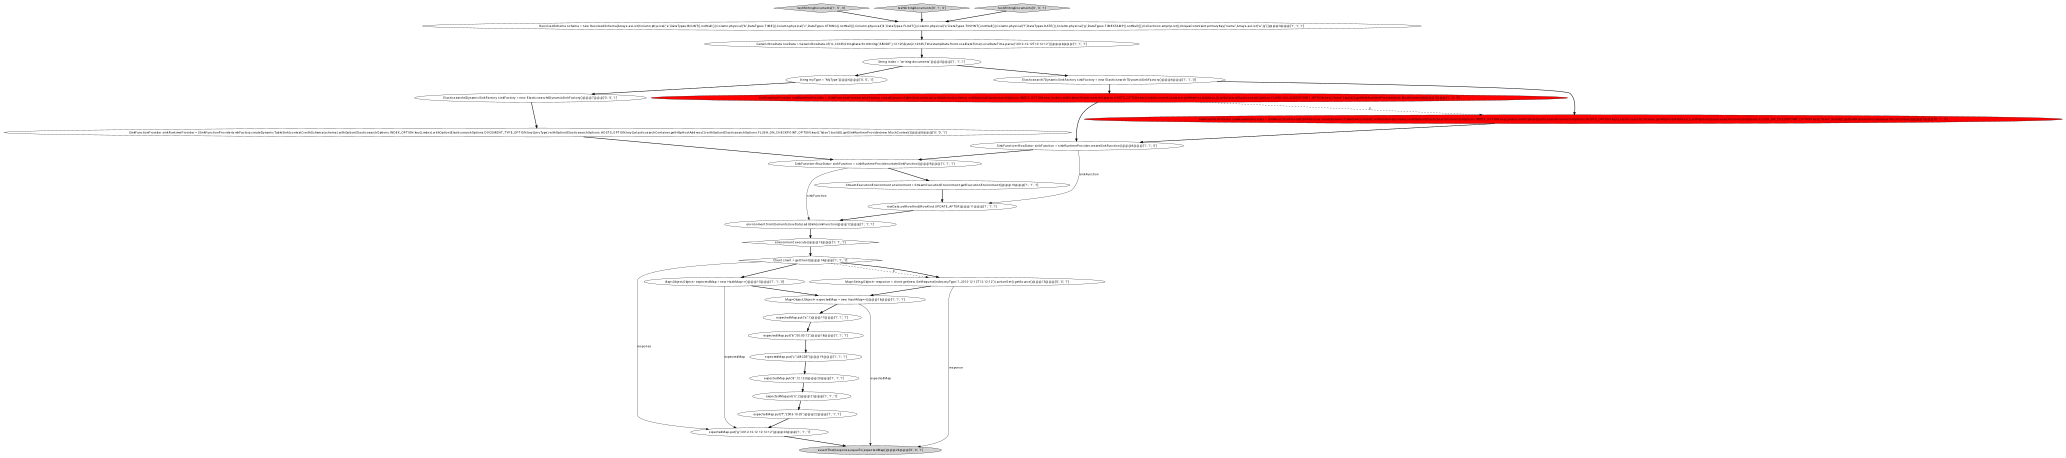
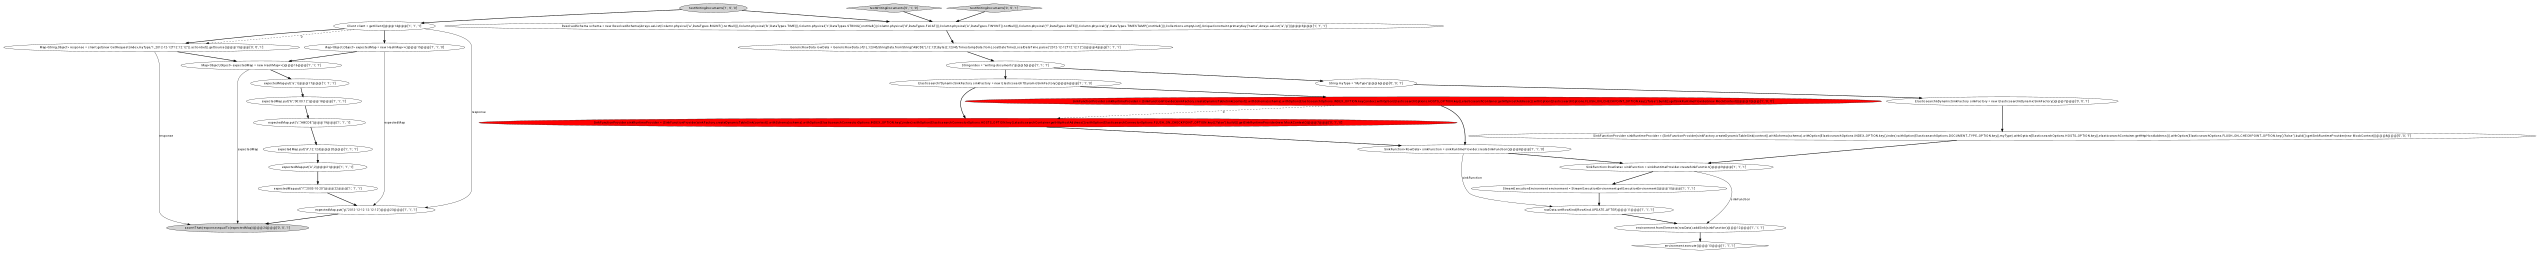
  digraph {
    fontname=Roboto
    node [fillcolor=white fontname=Roboto shape=ellipse style=filled]
    edge [fontname=Roboto style=bold]
    n1 [label="expectedMap.put(\"f\",\"2003-10-20\")@@@22@@@['1', '1', '1']"]
    n2 [label="expectedMap.put(\"g\",\"2012-12-12 12:12:12\")@@@23@@@['1', '1', '1']"]
    n3 [fillcolor=lightgray label="assertThat(response,equalTo(expectedMap))@@@24@@@['0', '0', '1']"]
    n4 [label="SinkFunction<RowData> sinkFunction = sinkRuntimeProvider.createSinkFunction()@@@9@@@['1', '1', '1']"]
    n5 [label="environment.fromElements(rowData).addSink(sinkFunction)@@@12@@@['1', '1', '1']"]
    n6 [label="StreamExecutionEnvironment environment = StreamExecutionEnvironment.getExecutionEnvironment()@@@10@@@['1', '1', '1']"]
    n7 [label="environment.execute()@@@13@@@['1', '1', '1']" shape=diamond]
    n8 [label="rowData.setRowKind(RowKind.UPDATE_AFTER)@@@11@@@['1', '1', '1']"]
    n9 [label="expectedMap.put(\"e\",2)@@@21@@@['1', '1', '1']"]
-   n10 [label="Client client = getClient()@@@14@@@['1', '1', '1']" shape=diamond]
+   n10 [label="Client client = getClient()@@@14@@@['1', '1', '1']"]
    n11 [label="Map<Object,Object> expectedMap = new HashMap<>()@@@15@@@['1', '1', '0']"]
    n12 [label="Map<String,Object> response = client.get(new GetRequest(index,myType,\"1_2012-12-12T12:12:12\")).actionGet().getSource()@@@15@@@['0', '0', '1']"]
    n13 [label="Map<Object,Object> expectedMap = new HashMap<>()@@@16@@@['1', '1', '1']"]
    n14 [label="expectedMap.put(\"a\",1)@@@17@@@['1', '1', '1']"]
-   n15 [fillcolor=lightgray label="testWritingDocuments['1', '0', '0']" shape=diamond]
+   n15 [fillcolor=lightgray label="testWritingDocuments['1', '0', '0']"]
    n16 [label="ResolvedSchema schema = new ResolvedSchema(Arrays.asList(Column.physical(\"a\",DataTypes.BIGINT().notNull()),Column.physical(\"b\",DataTypes.TIME()),Column.physical(\"c\",DataTypes.STRING().notNull()),Column.physical(\"d\",DataTypes.FLOAT()),Column.physical(\"e\",DataTypes.TINYINT().notNull()),Column.physical(\"f\",DataTypes.DATE()),Column.physical(\"g\",DataTypes.TIMESTAMP().notNull())),Collections.emptyList(),UniqueConstraint.primaryKey(\"name\",Arrays.asList(\"a\",\"g\")))@@@3@@@['1', '1', '1']"]
    n17 [label="GenericRowData rowData = GenericRowData.of(1L,12345,StringData.fromString(\"ABCDE\"),12.12f,(byte)2,12345,TimestampData.fromLocalDateTime(LocalDateTime.parse(\"2012-12-12T12:12:12\")))@@@4@@@['1', '1', '1']"]
    n18 [label="String index = \"writing-documents\"@@@5@@@['1', '1', '1']"]
    n19 [label="SinkFunction<RowData> sinkFunction = sinkRuntimeProvider.createSinkFunction()@@@8@@@['1', '1', '0']"]
    n20 [label="expectedMap.put(\"b\",\"00:00:12\")@@@18@@@['1', '1', '1']"]
    n21 [label="expectedMap.put(\"c\",\"ABCDE\")@@@19@@@['1', '1', '1']"]
    n22 [label="expectedMap.put(\"d\",12.12d)@@@20@@@['1', '1', '1']"]
    n23 [label="String myType = \"MyType\"@@@6@@@['0', '0', '1']"]
    n24 [label="Elasticsearch7DynamicSinkFactory sinkFactory = new Elasticsearch7DynamicSinkFactory()@@@6@@@['1', '1', '0']"]
    n25 [label="Elasticsearch6DynamicSinkFactory sinkFactory = new Elasticsearch6DynamicSinkFactory()@@@7@@@['0', '0', '1']"]
    n26 [fillcolor=red label="SinkFunctionProvider sinkRuntimeProvider = (SinkFunctionProvider)sinkFactory.createDynamicTableSink(context().withSchema(schema).withOption(ElasticsearchOptions.INDEX_OPTION.key(),index).withOption(ElasticsearchOptions.HOSTS_OPTION.key(),elasticsearchContainer.getHttpHostAddress()).withOption(ElasticsearchOptions.FLUSH_ON_CHECKPOINT_OPTION.key(),\"false\").build()).getSinkRuntimeProvider(new MockContext())@@@7@@@['1', '0', '0']"]
    n27 [fillcolor=red label="SinkFunctionProvider sinkRuntimeProvider = (SinkFunctionProvider)sinkFactory.createDynamicTableSink(context().withSchema(schema).withOption(ElasticsearchConnectorOptions.INDEX_OPTION.key(),index).withOption(ElasticsearchConnectorOptions.HOSTS_OPTION.key(),elasticsearchContainer.getHttpHostAddress()).withOption(ElasticsearchConnectorOptions.FLUSH_ON_CHECKPOINT_OPTION.key(),\"false\").build()).getSinkRuntimeProvider(new MockContext())@@@7@@@['0', '1', '0']"]
    n28 [fillcolor=lightgray label="testWritingDocuments['0', '1', '0']" shape=diamond]
    n29 [label="SinkFunctionProvider sinkRuntimeProvider = (SinkFunctionProvider)sinkFactory.createDynamicTableSink(context().withSchema(schema).withOption(ElasticsearchOptions.INDEX_OPTION.key(),index).withOption(ElasticsearchOptions.DOCUMENT_TYPE_OPTION.key(),myType).withOption(ElasticsearchOptions.HOSTS_OPTION.key(),elasticsearchContainer.getHttpHostAddress()).withOption(ElasticsearchOptions.FLUSH_ON_CHECKPOINT_OPTION.key(),\"false\").build()).getSinkRuntimeProvider(new MockContext())@@@8@@@['0', '0', '1']"]
    n30 [fillcolor=lightgray label="testWritingDocuments['0', '0', '1']" shape=diamond]
    n1 -> n2
    n2 -> n3
    n4 -> n5 [label=sinkFunction style=solid]
    n4 -> n6
    n5 -> n7
    n6 -> n8
-   n7 -> n10
+   n15 -> n10
    n8 -> n5
    n9 -> n1
    n10 -> n2 [label=response style=solid]
    n10 -> n11
    n10 -> n12 [label=0 style=dashed]
    n10 -> n12
    n11 -> n2 [label=expectedMap style=solid]
    n11 -> n13
    n12 -> n3 [label=response style=solid]
    n12 -> n13
    n13 -> n3 [label=expectedMap style=solid]
    n13 -> n14
    n14 -> n20
    n15 -> n16
    n16 -> n17
    n17 -> n18
    n18 -> n23
    n18 -> n24
    n19 -> n4
    n19 -> n8 [label=sinkFunction style=solid]
    n20 -> n21
    n21 -> n22
    n22 -> n9
    n23 -> n25
    n24 -> n26
    n24 -> n27
    n25 -> n29
    n26 -> n19
    n26 -> n27 [label=0 style=dashed]
    n27 -> n19
    n28 -> n16
    n29 -> n4
    n30 -> n16
  }
